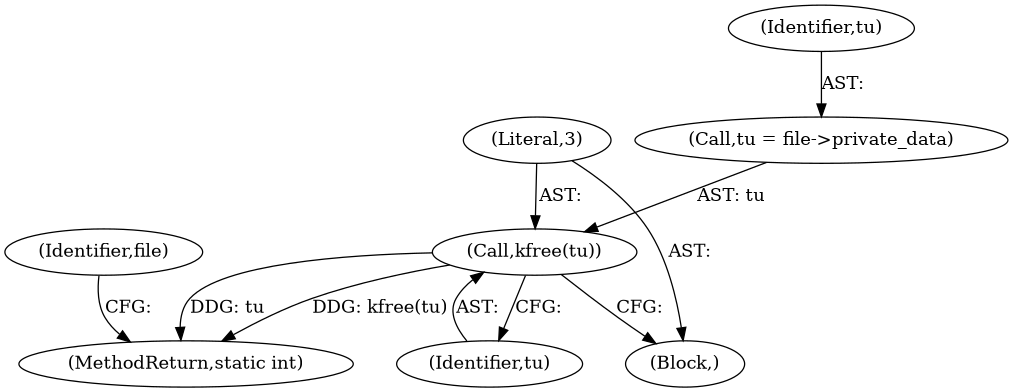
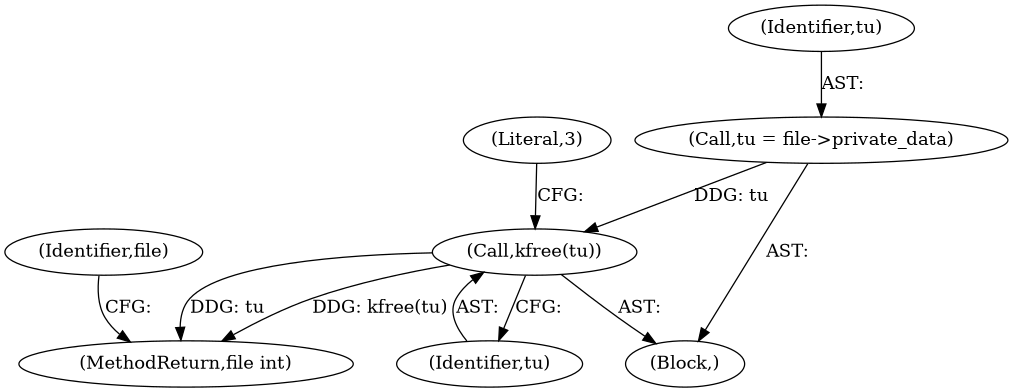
  digraph {
    n1 [label="(Call,kfree(tu))"]
    n2 [label="(Identifier,tu)"]
-   n3 [label="(MethodReturn,static int)"]
+   n3 [label="(MethodReturn,file int)"]
    n4 [label="(Block,)"]
    n5 [label="(Call,tu = file->private_data)"]
    n6 [label="(Literal,3)"]
    n7 [label="(Identifier,tu)"]
    n8 [label="(Identifier,file)"]
    n1 -> n2 [label="CFG: "]
    n1 -> n3 [label="DDG: kfree(tu)"]
    n1 -> n3 [label="DDG: tu"]
-   n1 -> n4 [label="CFG: "]
+   n1 -> n4 [label="AST: "]
    n2 -> n1 [label="AST: "]
-   n5 -> n1 [label="AST: tu"]
-   n6 -> n4 [label="AST: "]
-   n6 -> n1 [label="AST: "]
+   n5 -> n1 [label="DDG: tu"]
+   n5 -> n4 [label="AST: "]
+   n6 -> n1 [label="CFG: "]
    n7 -> n5 [label="AST: "]
    n8 -> n3 [label="CFG: "]
  }
